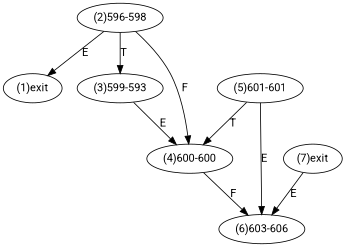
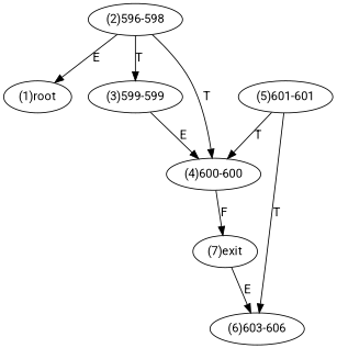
  digraph {
    fontname=Roboto
    node [fontname=Roboto]
    edge [fontname=Roboto]
-   n1 [label="(1)exit"]
+   n1 [label="(1)root"]
    n2 [label="(2)596-598"]
-   n3 [label="(3)599-593"]
+   n3 [label="(3)599-599"]
    n4 [label="(4)600-600"]
    n5 [label="(6)603-606"]
    n6 [label="(5)601-601"]
    n7 [label="(7)exit"]
    n2 -> n1 [label=E]
    n2 -> n3 [label=T]
-   n2 -> n4 [label=F]
+   n2 -> n4 [label=T]
    n3 -> n4 [label=E]
-   n4 -> n5 [label=F]
+   n4 -> n7 [label=F]
    n6 -> n4 [label=T]
-   n6 -> n5 [label=E]
+   n6 -> n5 [label=T]
    n7 -> n5 [label=E]
  }
